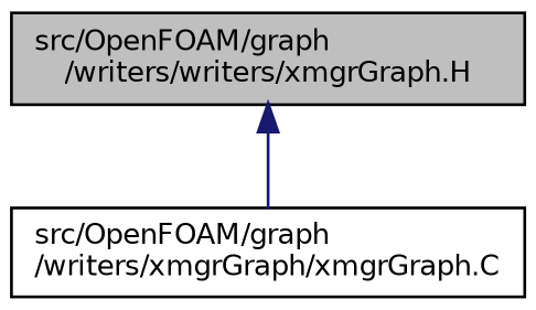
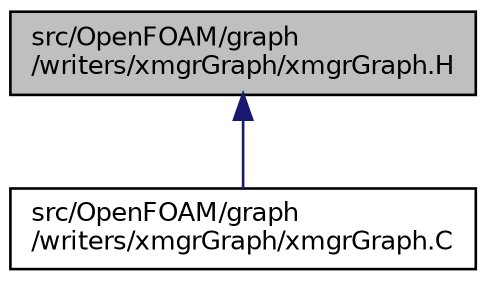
  digraph {
    node [color=black fontname=Helvetica fontsize=10 shape=record]
-   n1 [fillcolor=grey75 fontcolor=black height=0.2 label="src/OpenFOAM/graph\l/writers/writers/xmgrGraph.H" style=filled width=0.4]
+   n1 [fillcolor=grey75 fontcolor=black height=0.2 label="src/OpenFOAM/graph\l/writers/xmgrGraph/xmgrGraph.H" style=filled width=0.4]
    n2 [height=0.2 label="src/OpenFOAM/graph\l/writers/xmgrGraph/xmgrGraph.C" width=0.4]
    n1 -> n2 [color=midnightblue dir=back fontname=Helvetica fontsize=10 labelfontname=Helvetica labelfontsize=10 style=solid]
  }
